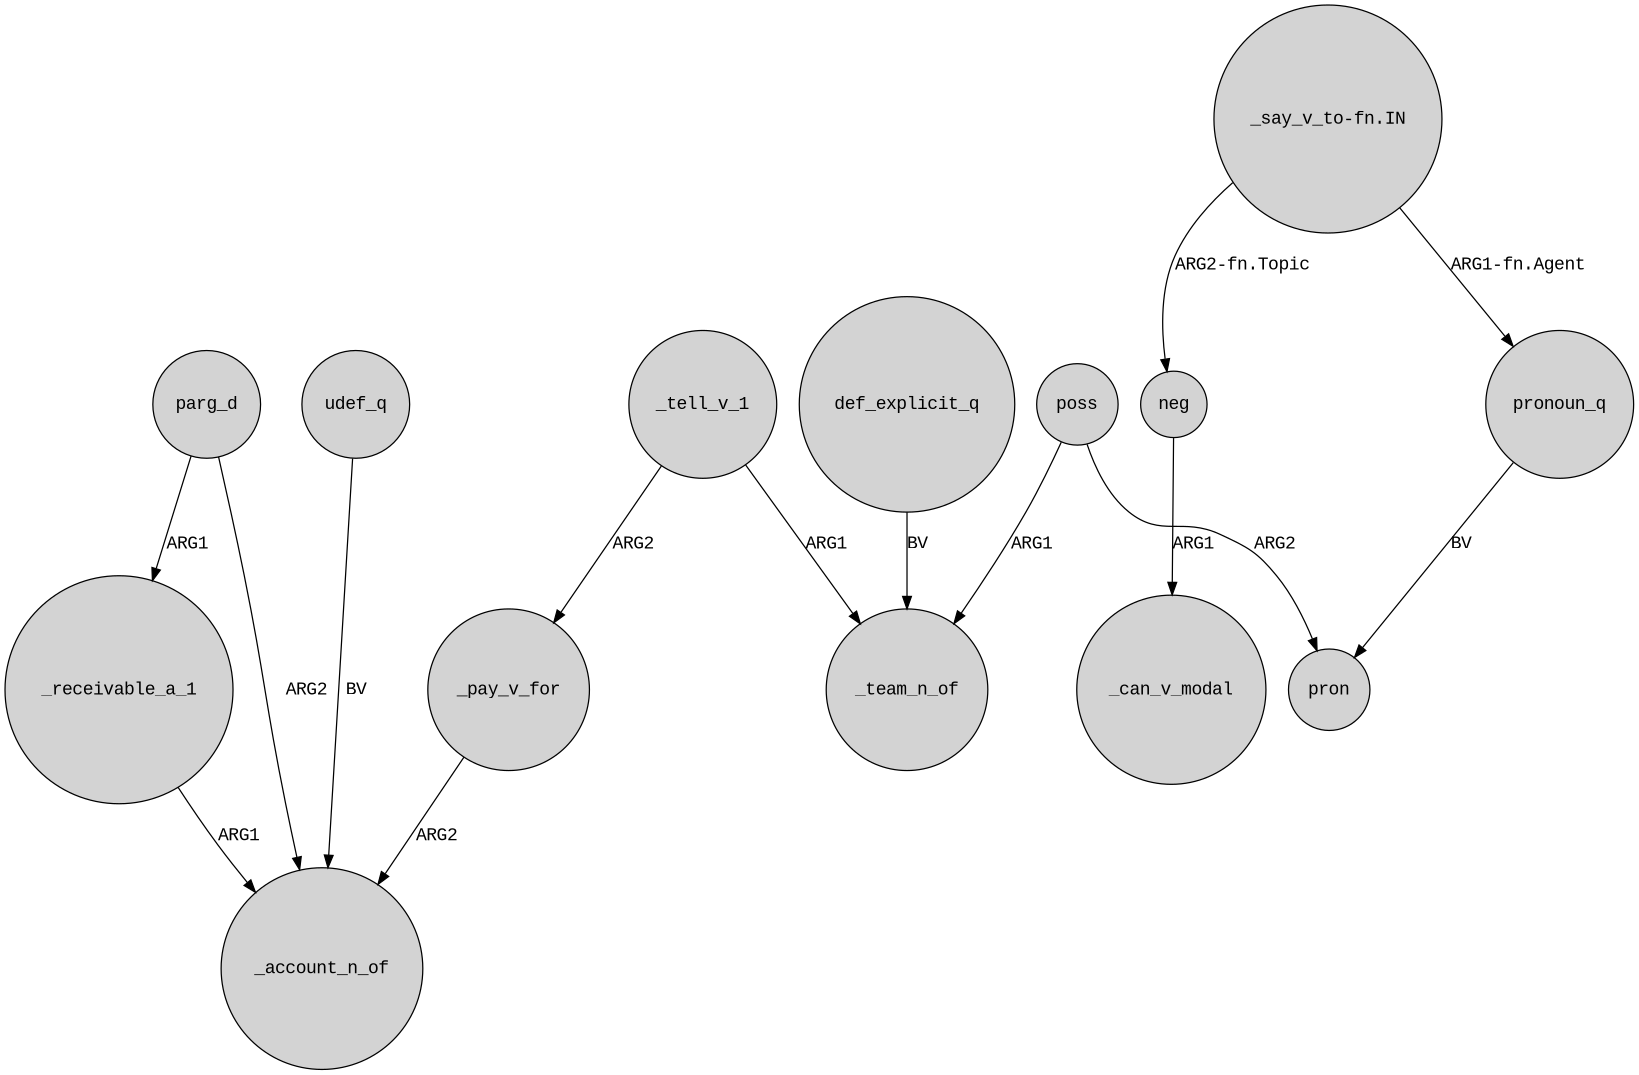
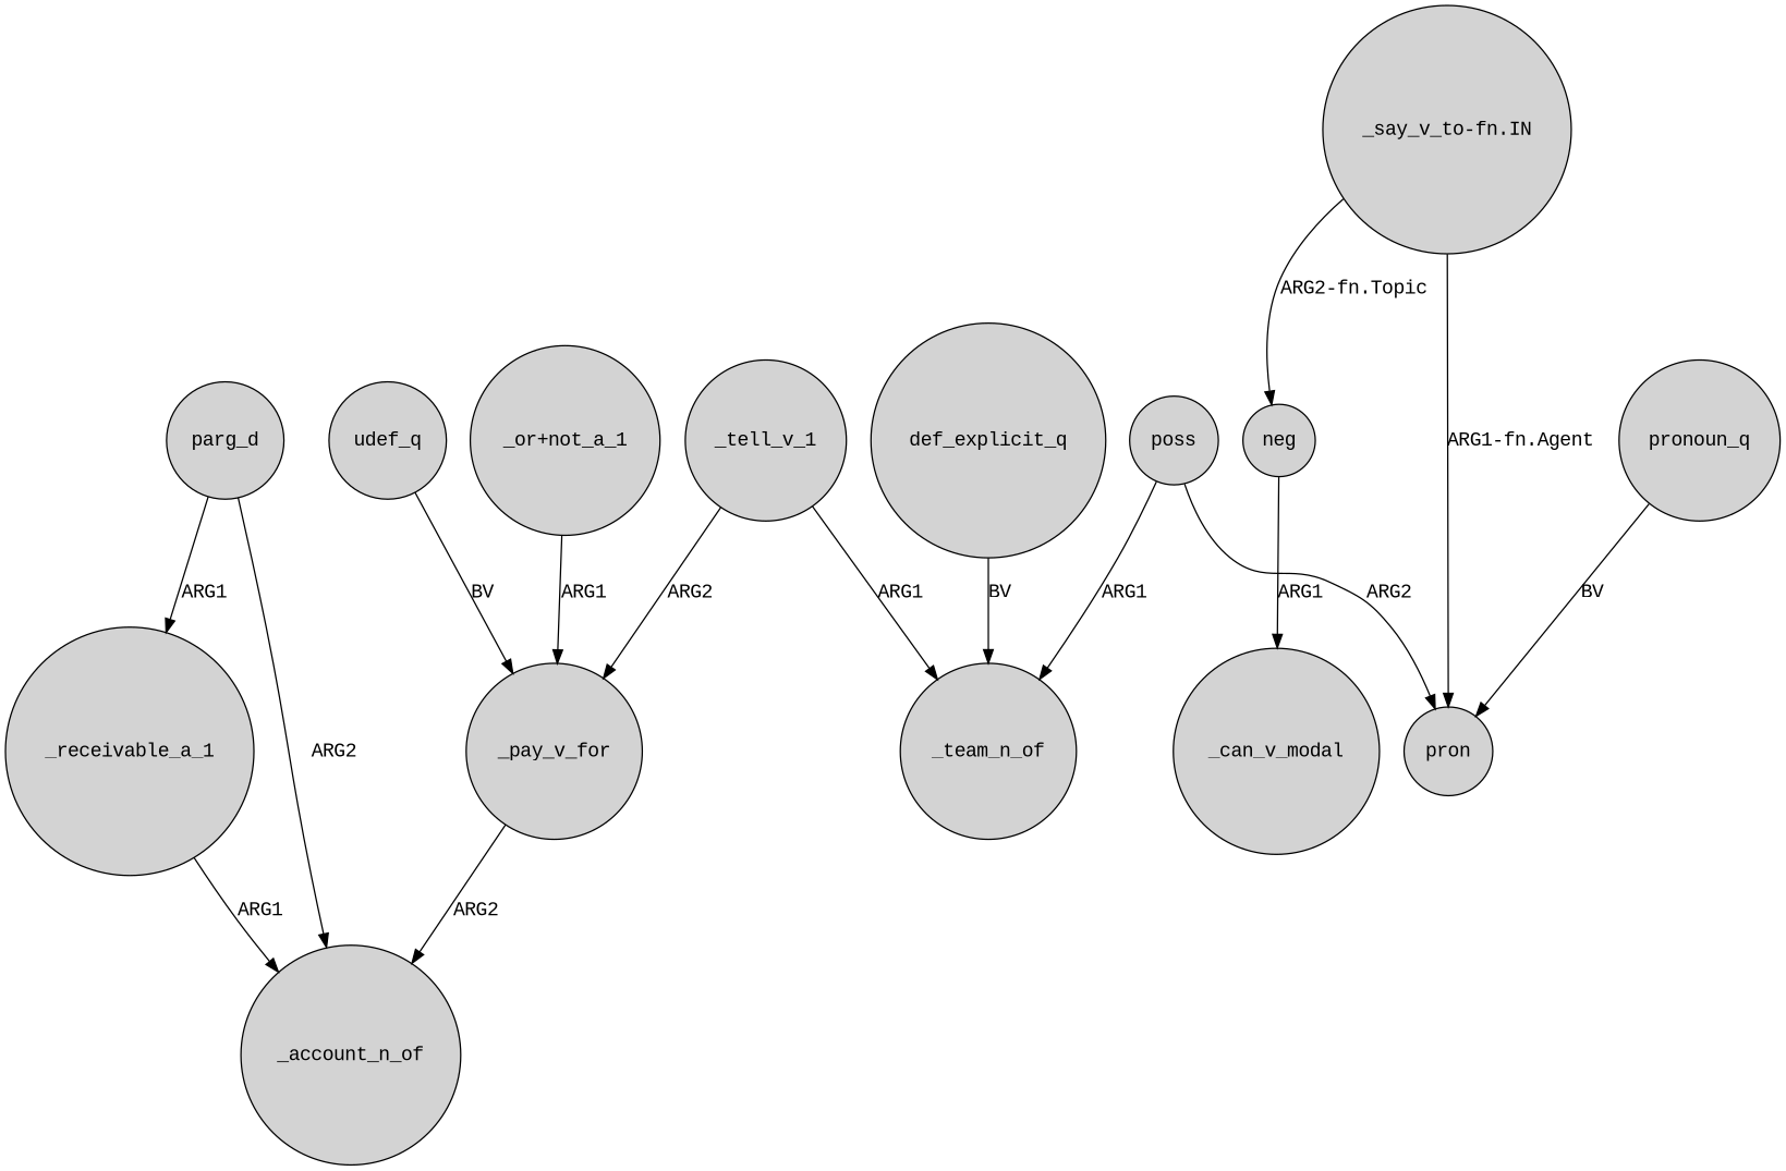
  digraph {
    fontname="Liberation Mono"
    node [fontname="Liberation Mono" shape=circle style=filled]
    edge [fontname="Liberation Mono"]
    _tell_v_1
    _pay_v_for
    _team_n_of
    _account_n_of
    "_say_v_to-fn.IN"
    neg
    pron
    _can_v_modal
+   "_or+not_a_1"
    poss
    def_explicit_q
    _receivable_a_1
    parg_d
    udef_q
    pronoun_q
    _tell_v_1 -> _pay_v_for [label=ARG2]
    _tell_v_1 -> _team_n_of [label=ARG1]
    _pay_v_for -> _account_n_of [label=ARG2]
    "_say_v_to-fn.IN" -> neg [label="ARG2-fn.Topic"]
-   "_say_v_to-fn.IN" -> pronoun_q [label="ARG1-fn.Agent"]
+   "_say_v_to-fn.IN" -> pron [label="ARG1-fn.Agent"]
    neg -> _can_v_modal [label=ARG1]
+   "_or+not_a_1" -> _pay_v_for [label=ARG1]
    poss -> _team_n_of [label=ARG1]
    poss -> pron [label=ARG2]
    def_explicit_q -> _team_n_of [label=BV]
    _receivable_a_1 -> _account_n_of [label=ARG1]
    parg_d -> _account_n_of [label=ARG2]
    parg_d -> _receivable_a_1 [label=ARG1]
-   udef_q -> _account_n_of [label=BV]
+   udef_q -> _pay_v_for [label=BV]
    pronoun_q -> pron [label=BV]
  }
